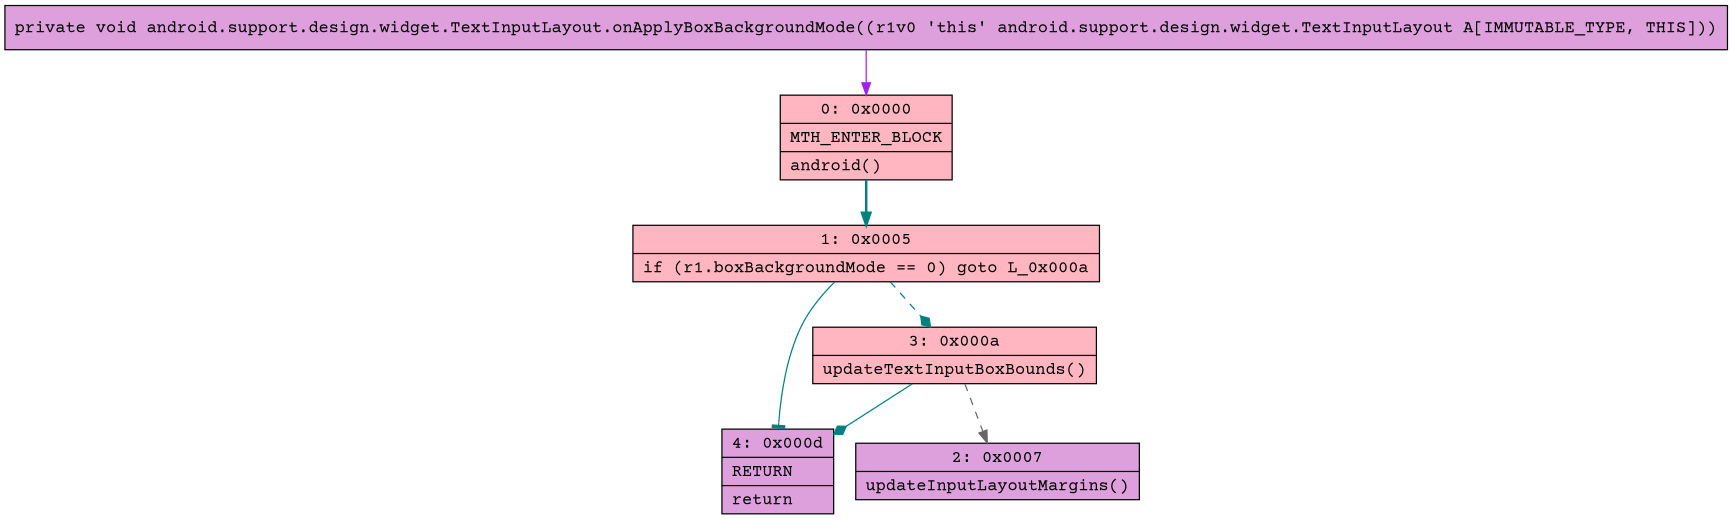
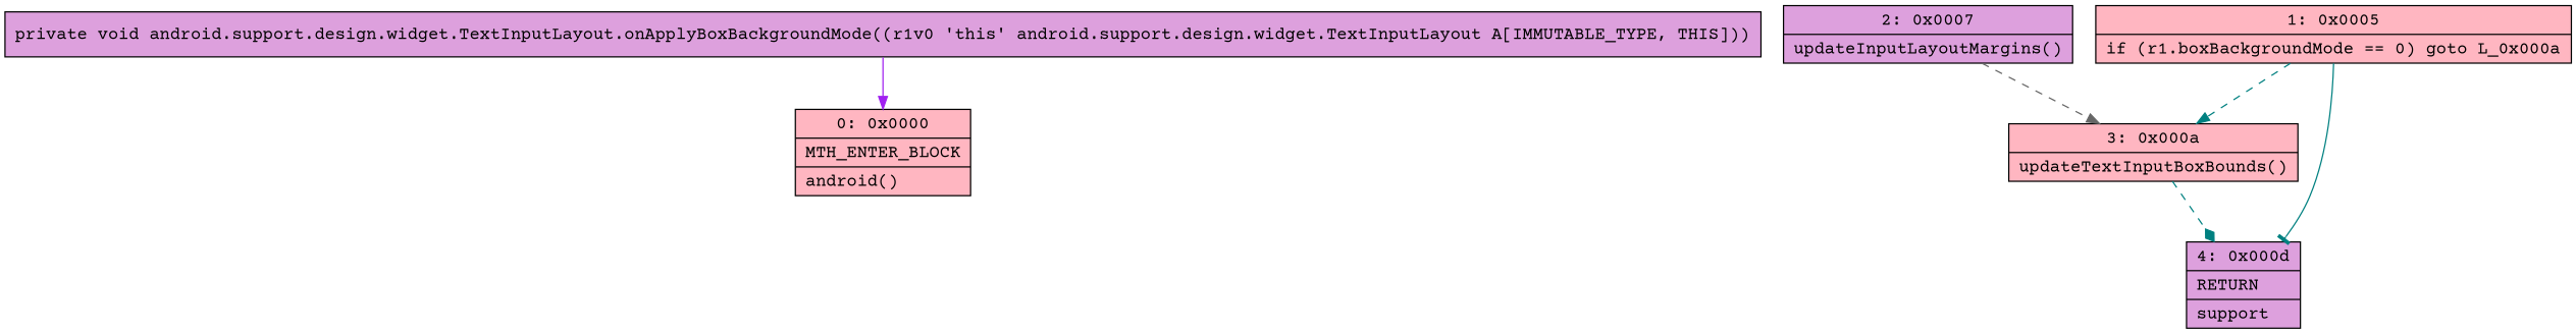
  digraph {
    fontname="Courier Prime"
    node [fillcolor=lightpink fontname="Courier Prime" shape=record style=filled]
    edge [arrowhead=normal color=teal fontname="Courier Prime" style=dashed]
    n1 [label="{0\:\ 0x0000|MTH_ENTER_BLOCK\l|android()\l}"]
    n2 [label="{1\:\ 0x0005|if (r1.boxBackgroundMode == 0) goto L_0x000a\l}"]
    n3 [label="{3\:\ 0x000a|updateTextInputBoxBounds()\l}"]
-   n4 [fillcolor=plum label="{4\:\ 0x000d|RETURN\l|return\l}"]
+   n4 [fillcolor=plum label="{4\:\ 0x000d|RETURN\l|support\l}"]
    n5 [fillcolor=plum label="{2\:\ 0x0007|updateInputLayoutMargins()\l}"]
    n6 [fillcolor=plum label="{private void android.support.design.widget.TextInputLayout.onApplyBoxBackgroundMode((r1v0 'this' android.support.design.widget.TextInputLayout A[IMMUTABLE_TYPE, THIS])) }"]
-   n1 -> n2 [style=bold]
-   n2 -> n3 [arrowhead=diamond]
+   n2 -> n3
    n2 -> n4 [arrowhead=tee style=solid]
-   n3 -> n4 [arrowhead=diamond style=solid]
-   n3 -> n5 [color=gray40]
+   n3 -> n4 [arrowhead=diamond]
+   n5 -> n3 [color=gray40]
    n6 -> n1 [color=purple style=solid]
  }
